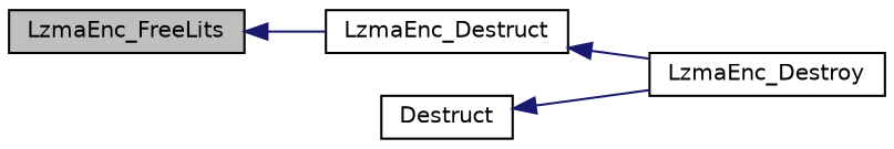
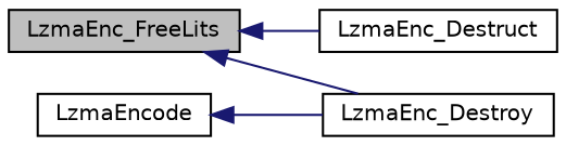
  digraph {
    rankdir=LR
    node [color=black fillcolor=white fontname=Helvetica fontsize=10 shape=record style=filled]
    edge [color=midnightblue dir=back fontname=Helvetica fontsize=10 labelfontname=Helvetica labelfontsize=10 style=solid]
    n1 [fillcolor=grey75 fontcolor=black height=0.2 label=LzmaEnc_FreeLits width=0.4]
    n2 [height=0.2 label=LzmaEnc_Destruct width=0.4]
    n3 [height=0.2 label=LzmaEnc_Destroy width=0.4]
-   n4 [height=0.2 label=Destruct width=0.4]
+   n4 [height=0.2 label=LzmaEncode width=0.4]
    n1 -> n2
-   n2 -> n3
+   n1 -> n3
    n4 -> n3
  }
